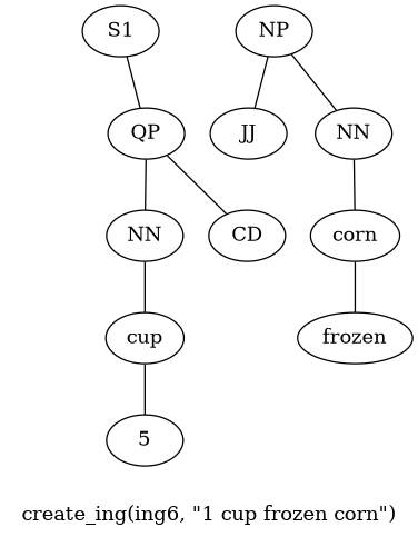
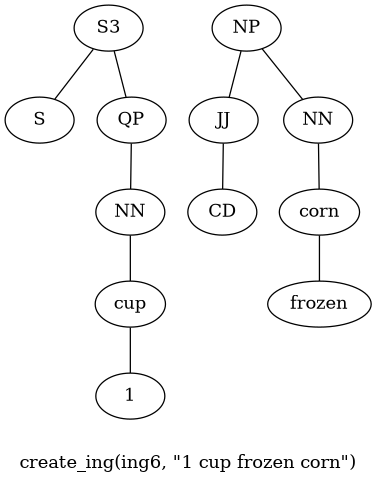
  graph {
    label="create_ing(ing6, \"1 cup frozen corn\")"
-   n1 [label=S1]
+   n1 [label=S3]
+   n2 [label=S]
    n3 [label=QP]
    n4 [label=NP]
    n5 [label=JJ]
    n6 [label=NN]
    n7 [label=CD]
    n8 [label=NN]
    n9 [label=corn]
    n10 [label=cup]
-   n11 [label=5]
+   n11 [label=1]
    n12 [label=frozen]
+   n1 -- n2
    n1 -- n3
-   n3 -- n7
+   n5 -- n7
    n3 -- n8
    n4 -- n5
    n4 -- n6
    n6 -- n9
    n8 -- n10
    n9 -- n12
    n10 -- n11
  }
